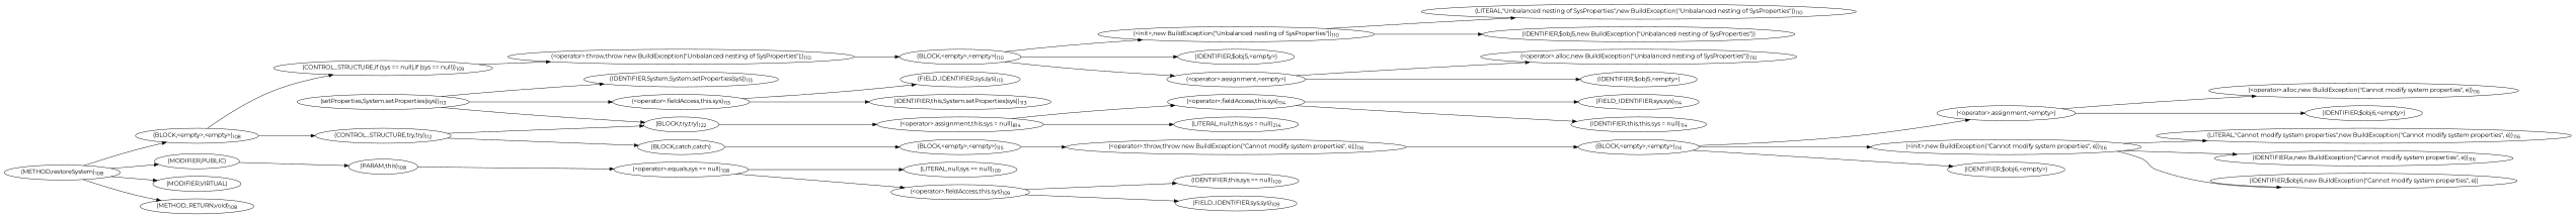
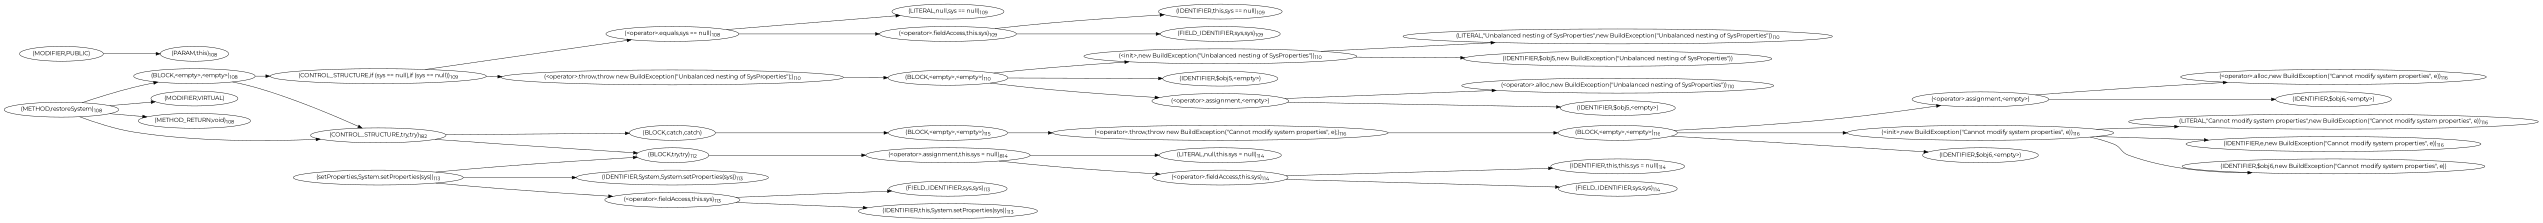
  digraph {
    fontname=Montserrat
    rankdir=LR
    node [fontname=Montserrat]
    edge [fontname=Montserrat]
    n1 [label=<(METHOD,restoreSystem)<SUB>108</SUB>>]
    n2 [label=<(BLOCK,&lt;empty&gt;,&lt;empty&gt;)<SUB>108</SUB>>]
    n3 [label=<(MODIFIER,PUBLIC)>]
    n4 [label=<(MODIFIER,VIRTUAL)>]
    n5 [label=<(METHOD_RETURN,void)<SUB>108</SUB>>]
    n6 [label=<(PARAM,this)<SUB>108</SUB>>]
    n7 [label=<(CONTROL_STRUCTURE,if (sys == null),if (sys == null))<SUB>109</SUB>>]
-   n8 [label=<(CONTROL_STRUCTURE,try,try)<SUB>112</SUB>>]
+   n8 [label=<(CONTROL_STRUCTURE,try,try)<SUB>182</SUB>>]
    n9 [label=<(&lt;operator&gt;.equals,sys == null)<SUB>108</SUB>>]
    n10 [label=<(&lt;operator&gt;.throw,throw new BuildException(&quot;Unbalanced nesting of SysProperties&quot;);)<SUB>110</SUB>>]
-   n11 [label=<(BLOCK,try,try)<SUB>122</SUB>>]
+   n11 [label=<(BLOCK,try,try)<SUB>112</SUB>>]
    n12 [label=<(BLOCK,catch,catch)>]
    n13 [label=<(&lt;operator&gt;.fieldAccess,this.sys)<SUB>109</SUB>>]
    n14 [label=<(LITERAL,null,sys == null)<SUB>109</SUB>>]
    n15 [label=<(BLOCK,&lt;empty&gt;,&lt;empty&gt;)<SUB>110</SUB>>]
    n16 [label=<(IDENTIFIER,this,sys == null)<SUB>109</SUB>>]
    n17 [label=<(FIELD_IDENTIFIER,sys,sys)<SUB>109</SUB>>]
    n18 [label=<(&lt;operator&gt;.assignment,&lt;empty&gt;)>]
    n19 [label=<(&lt;init&gt;,new BuildException(&quot;Unbalanced nesting of SysProperties&quot;))<SUB>110</SUB>>]
    n20 [label=<(IDENTIFIER,$obj5,&lt;empty&gt;)>]
    n21 [label=<(IDENTIFIER,$obj5,&lt;empty&gt;)>]
    n22 [label=<(&lt;operator&gt;.alloc,new BuildException(&quot;Unbalanced nesting of SysProperties&quot;))<SUB>110</SUB>>]
    n23 [label=<(IDENTIFIER,$obj5,new BuildException(&quot;Unbalanced nesting of SysProperties&quot;))>]
    n24 [label=<(LITERAL,&quot;Unbalanced nesting of SysProperties&quot;,new BuildException(&quot;Unbalanced nesting of SysProperties&quot;))<SUB>110</SUB>>]
    n25 [label=<(&lt;operator&gt;.assignment,this.sys = null)<SUB>814</SUB>>]
    n26 [label=<(BLOCK,&lt;empty&gt;,&lt;empty&gt;)<SUB>115</SUB>>]
    n27 [label=<(setProperties,System.setProperties(sys))<SUB>113</SUB>>]
    n28 [label=<(IDENTIFIER,System,System.setProperties(sys))<SUB>113</SUB>>]
    n29 [label=<(&lt;operator&gt;.fieldAccess,this.sys)<SUB>113</SUB>>]
    n30 [label=<(&lt;operator&gt;.fieldAccess,this.sys)<SUB>114</SUB>>]
-   n31 [label=<(LITERAL,null,this.sys = null)<SUB>214</SUB>>]
+   n31 [label=<(LITERAL,null,this.sys = null)<SUB>114</SUB>>]
    n32 [label=<(IDENTIFIER,this,System.setProperties(sys))<SUB>113</SUB>>]
    n33 [label=<(FIELD_IDENTIFIER,sys,sys)<SUB>113</SUB>>]
    n34 [label=<(IDENTIFIER,this,this.sys = null)<SUB>114</SUB>>]
    n35 [label=<(FIELD_IDENTIFIER,sys,sys)<SUB>114</SUB>>]
    n36 [label=<(&lt;operator&gt;.throw,throw new BuildException(&quot;Cannot modify system properties&quot;, e);)<SUB>116</SUB>>]
    n37 [label=<(BLOCK,&lt;empty&gt;,&lt;empty&gt;)<SUB>116</SUB>>]
    n38 [label=<(&lt;operator&gt;.assignment,&lt;empty&gt;)>]
    n39 [label=<(&lt;init&gt;,new BuildException(&quot;Cannot modify system properties&quot;, e))<SUB>116</SUB>>]
    n40 [label=<(IDENTIFIER,$obj6,&lt;empty&gt;)>]
    n41 [label=<(IDENTIFIER,$obj6,&lt;empty&gt;)>]
    n42 [label=<(&lt;operator&gt;.alloc,new BuildException(&quot;Cannot modify system properties&quot;, e))<SUB>116</SUB>>]
    n43 [label=<(IDENTIFIER,$obj6,new BuildException(&quot;Cannot modify system properties&quot;, e))>]
    n44 [label=<(LITERAL,&quot;Cannot modify system properties&quot;,new BuildException(&quot;Cannot modify system properties&quot;, e))<SUB>116</SUB>>]
    n45 [label=<(IDENTIFIER,e,new BuildException(&quot;Cannot modify system properties&quot;, e))<SUB>116</SUB>>]
    n1 -> n2
-   n1 -> n3
+   n1 -> n8
    n1 -> n4
    n1 -> n5
    n2 -> n7
    n2 -> n8
    n3 -> n6
-   n6 -> n9
+   n7 -> n9
    n7 -> n10
    n8 -> n11
    n8 -> n12
    n9 -> n13
    n9 -> n14
    n10 -> n15
    n11 -> n25
    n12 -> n26
    n13 -> n16
    n13 -> n17
    n15 -> n18
    n15 -> n19
    n15 -> n20
    n18 -> n21
    n18 -> n22
    n19 -> n23
    n19 -> n24
    n25 -> n30
    n25 -> n31
    n26 -> n36
    n27 -> n11
    n27 -> n28
    n27 -> n29
    n29 -> n32
    n29 -> n33
    n30 -> n34
    n30 -> n35
    n36 -> n37
    n37 -> n38
    n37 -> n39
    n37 -> n40
    n38 -> n41
    n38 -> n42
    n39 -> n43
    n39 -> n44
    n39 -> n45
  }
